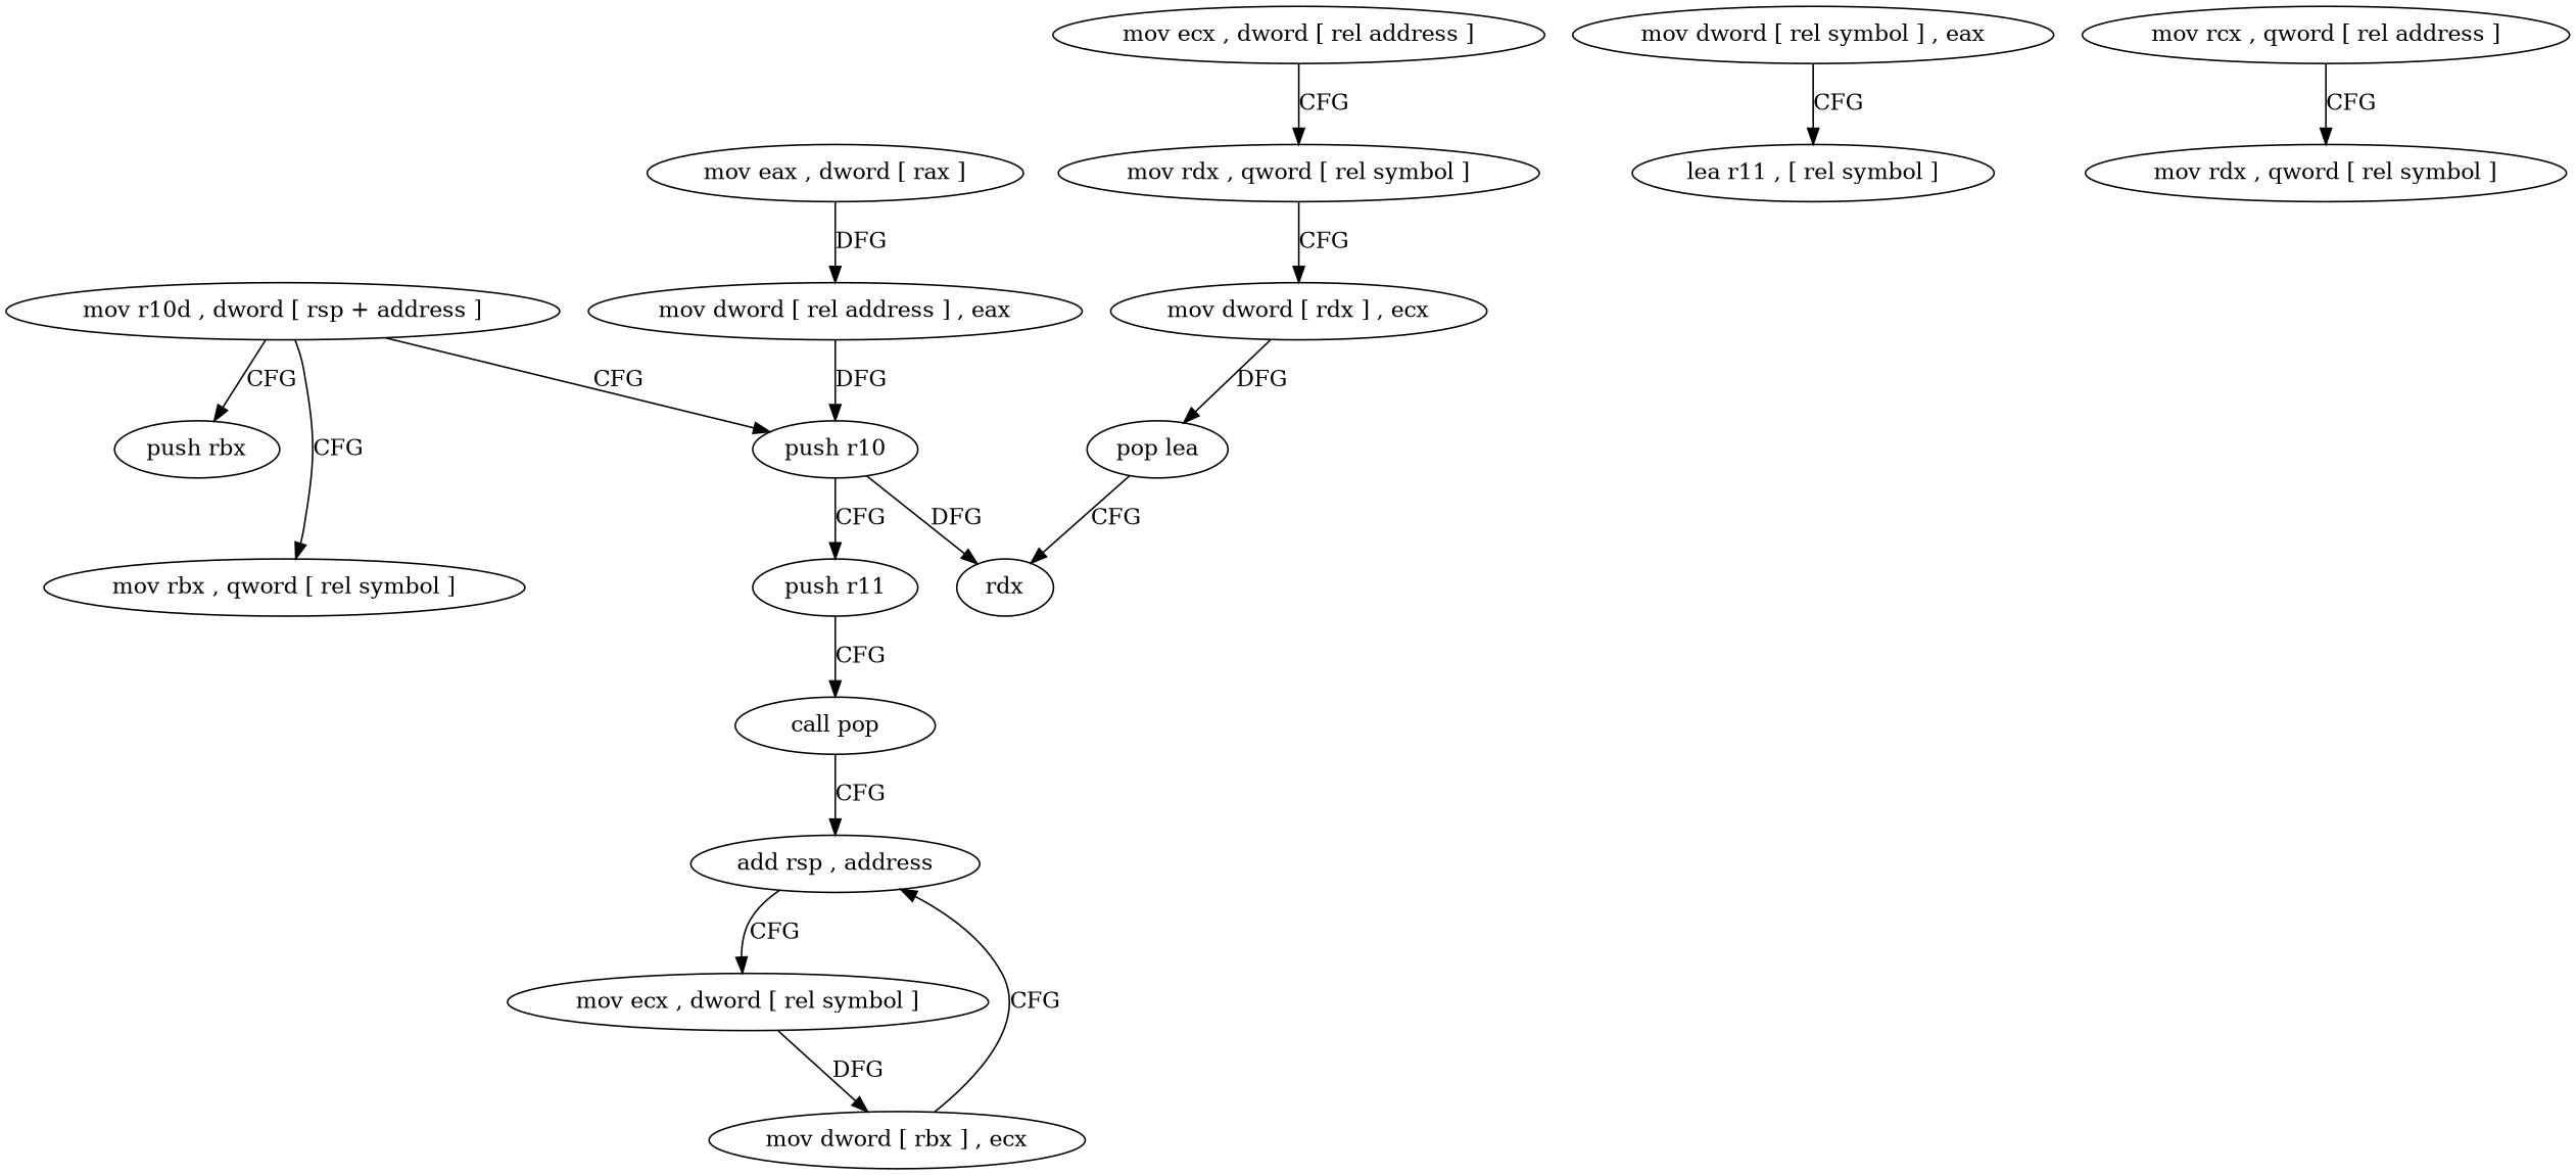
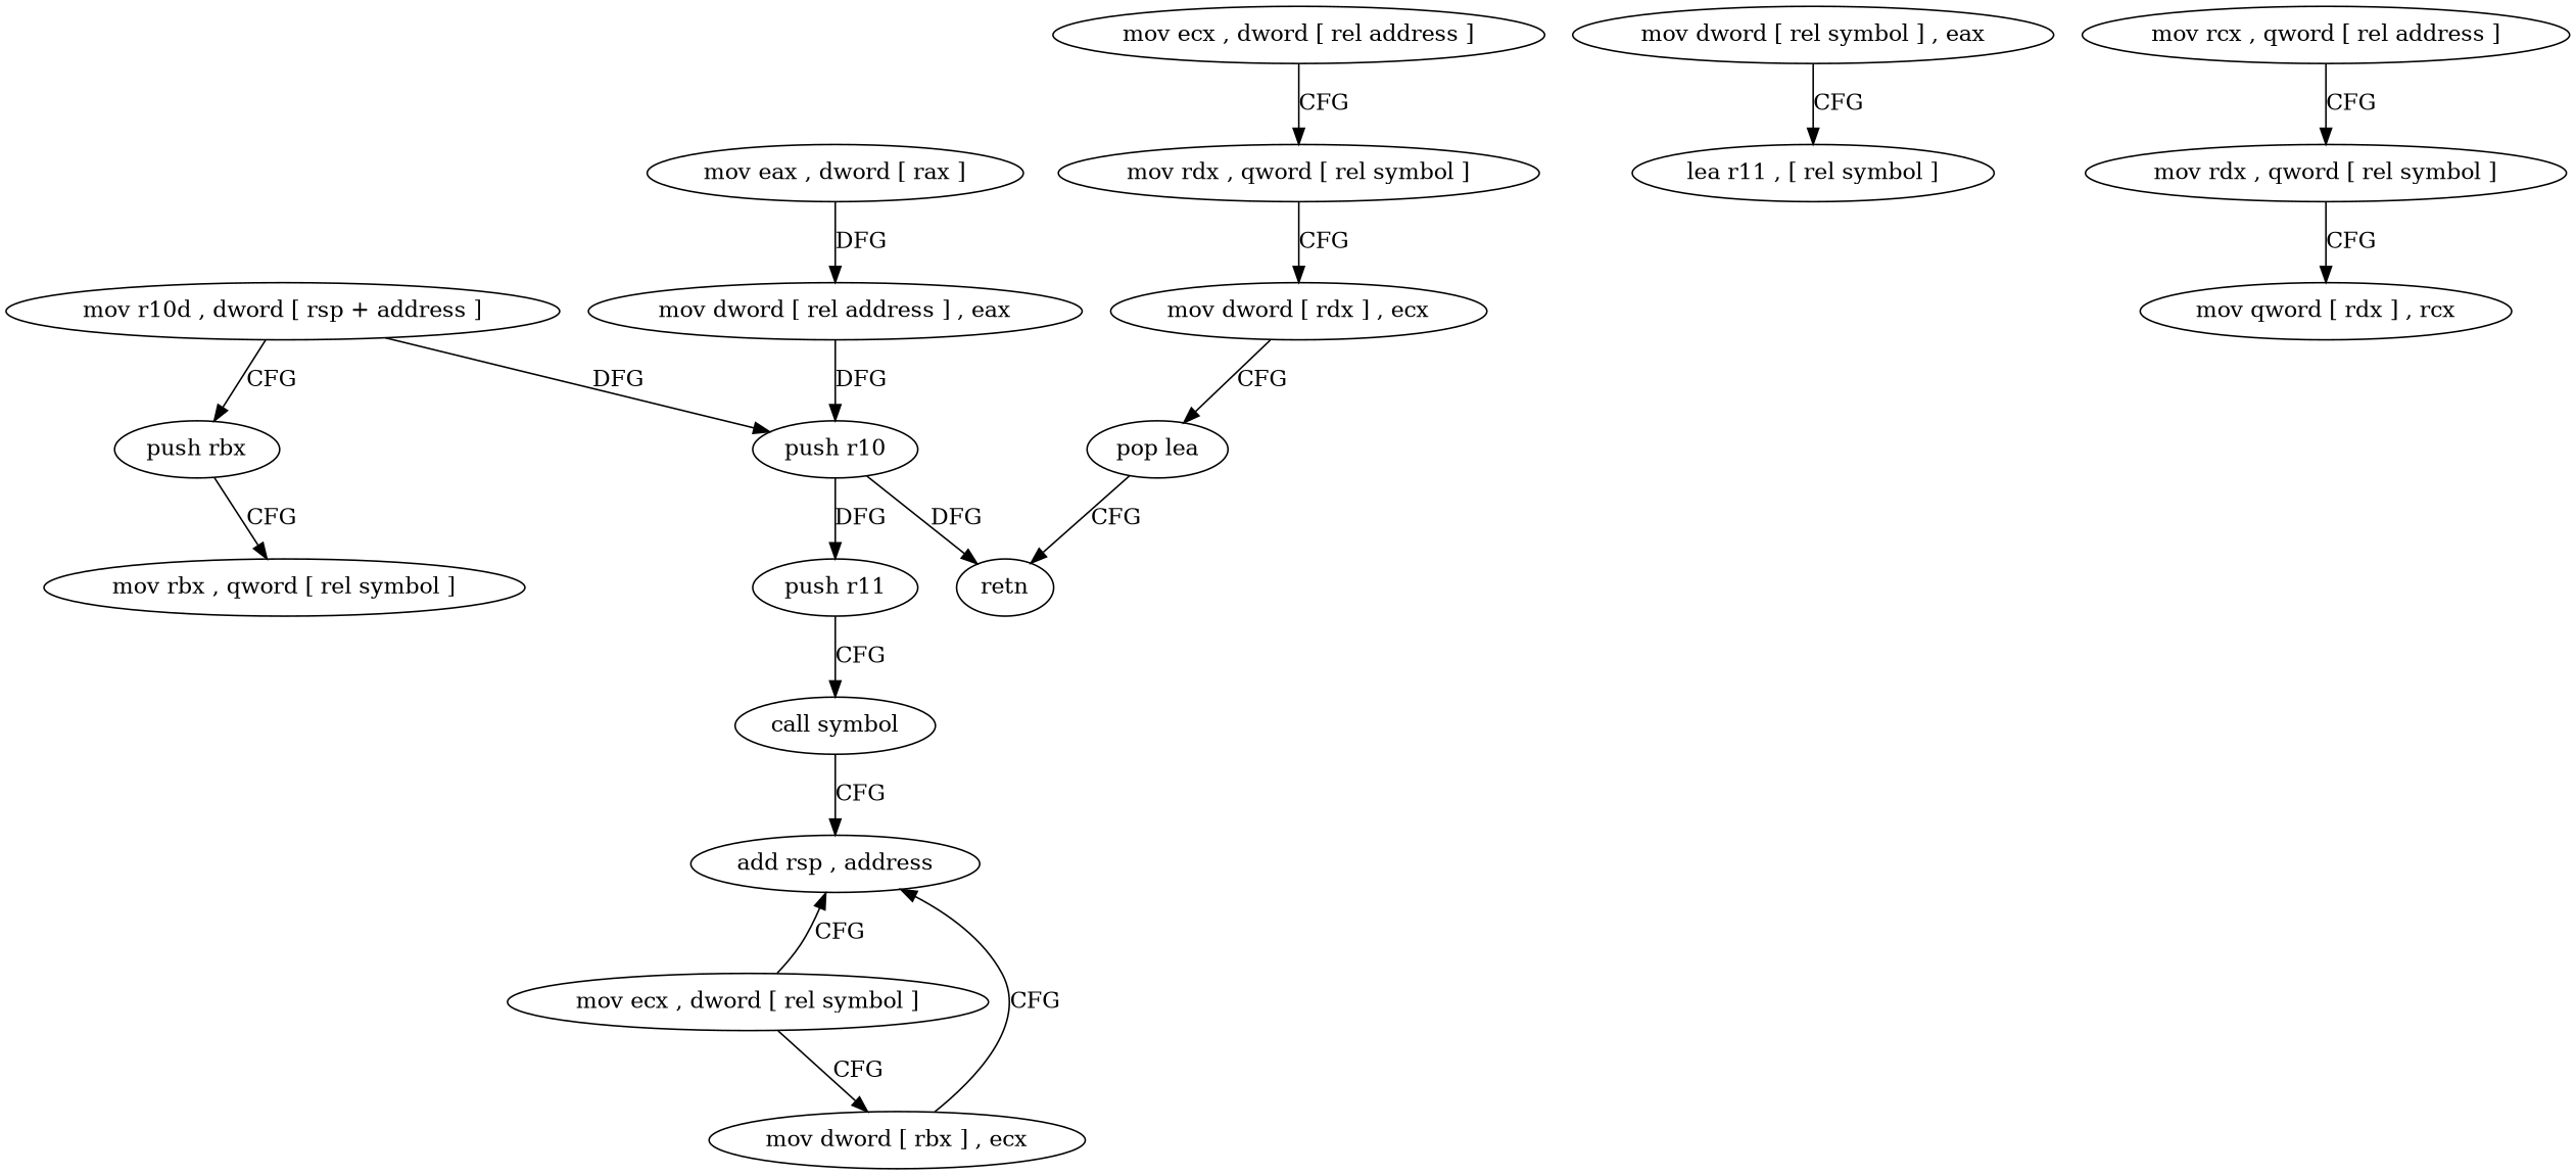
  digraph {
    n1 [label="push rbx"]
    n2 [label="mov r10d , dword [ rsp + address ]"]
    n3 [label="mov rbx , qword [ rel symbol ]"]
    n4 [label="push r10"]
    n5 [label="push r11"]
-   n6 [label=rdx]
+   n6 [label=retn]
    n7 [label="mov dword [ rel symbol ] , eax"]
    n8 [label="lea r11 , [ rel symbol ]"]
    n9 [label="mov eax , dword [ rax ]"]
    n10 [label="mov dword [ rel address ] , eax"]
-   n11 [label="call pop"]
+   n11 [label="call symbol"]
    n12 [label="add rsp , address"]
    n13 [label="mov ecx , dword [ rel symbol ]"]
    n14 [label="mov dword [ rbx ] , ecx"]
    n15 [label="mov rcx , qword [ rel address ]"]
    n16 [label="mov rdx , qword [ rel symbol ]"]
+   n17 [label="mov qword [ rdx ] , rcx"]
    n18 [label="mov ecx , dword [ rel address ]"]
    n19 [label="mov rdx , qword [ rel symbol ]"]
    n20 [label="mov dword [ rdx ] , ecx"]
    n21 [label="pop lea"]
    n2 -> n1 [label=CFG]
-   n2 -> n3 [label=CFG]
-   n2 -> n4 [label=CFG]
-   n4 -> n5 [label=CFG]
+   n1 -> n3 [label=CFG]
+   n2 -> n4 [label=DFG]
+   n4 -> n5 [label=DFG]
    n4 -> n6 [label=DFG]
    n5 -> n11 [label=CFG]
    n7 -> n8 [label=CFG]
    n9 -> n10 [label=DFG]
    n10 -> n4 [label=DFG]
    n11 -> n12 [label=CFG]
-   n12 -> n13 [label=CFG]
-   n13 -> n14 [label=DFG]
+   n13 -> n12 [label=CFG]
+   n13 -> n14 [label=CFG]
    n14 -> n12 [label=CFG]
    n15 -> n16 [label=CFG]
+   n16 -> n17 [label=CFG]
    n18 -> n19 [label=CFG]
    n19 -> n20 [label=CFG]
-   n20 -> n21 [label=DFG]
+   n20 -> n21 [label=CFG]
    n21 -> n6 [label=CFG]
  }
